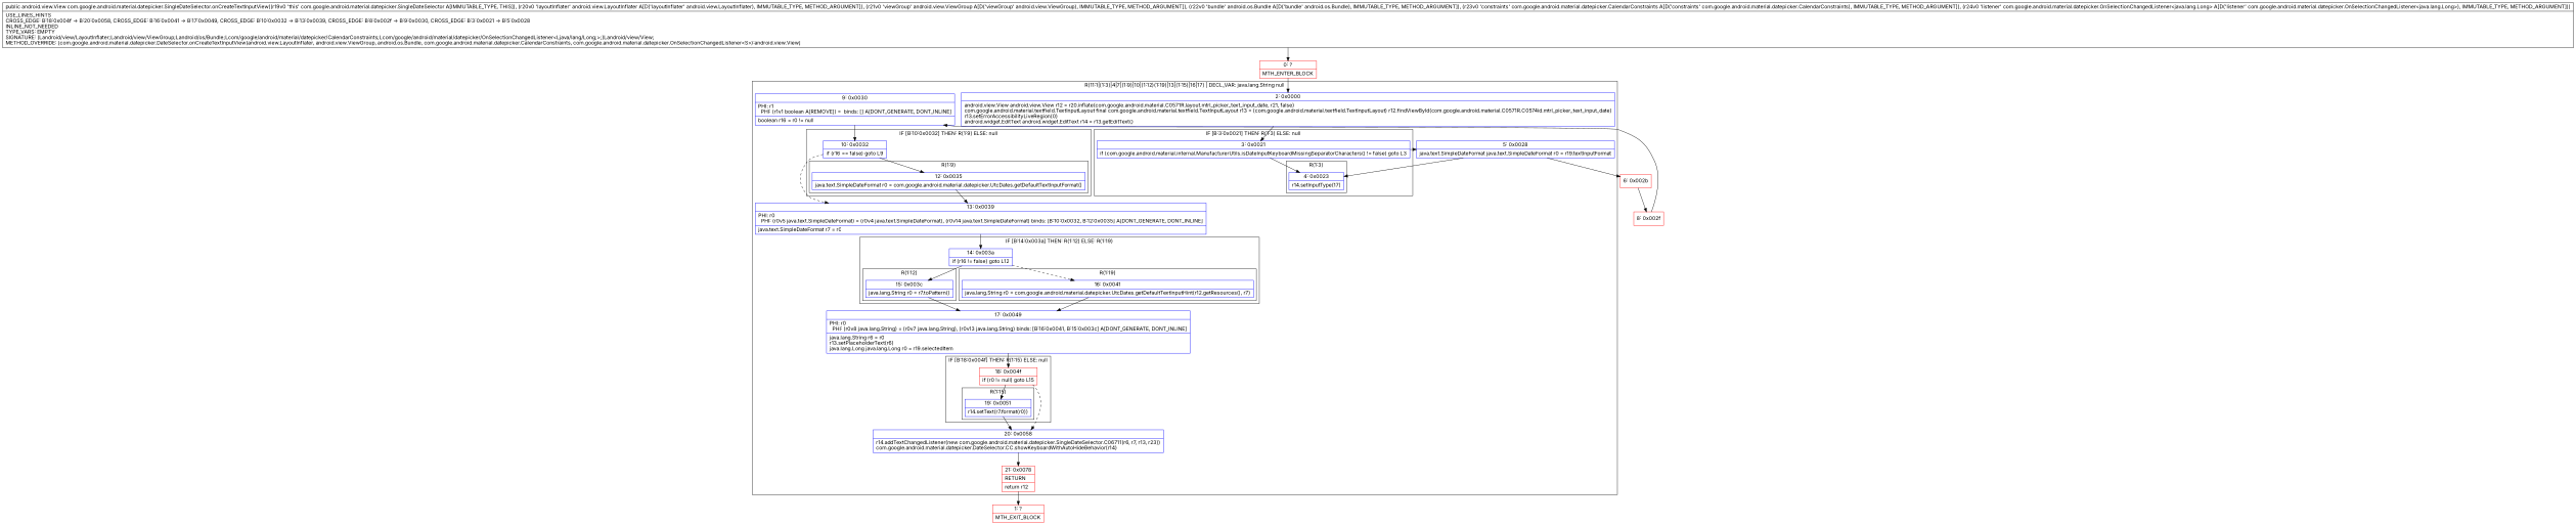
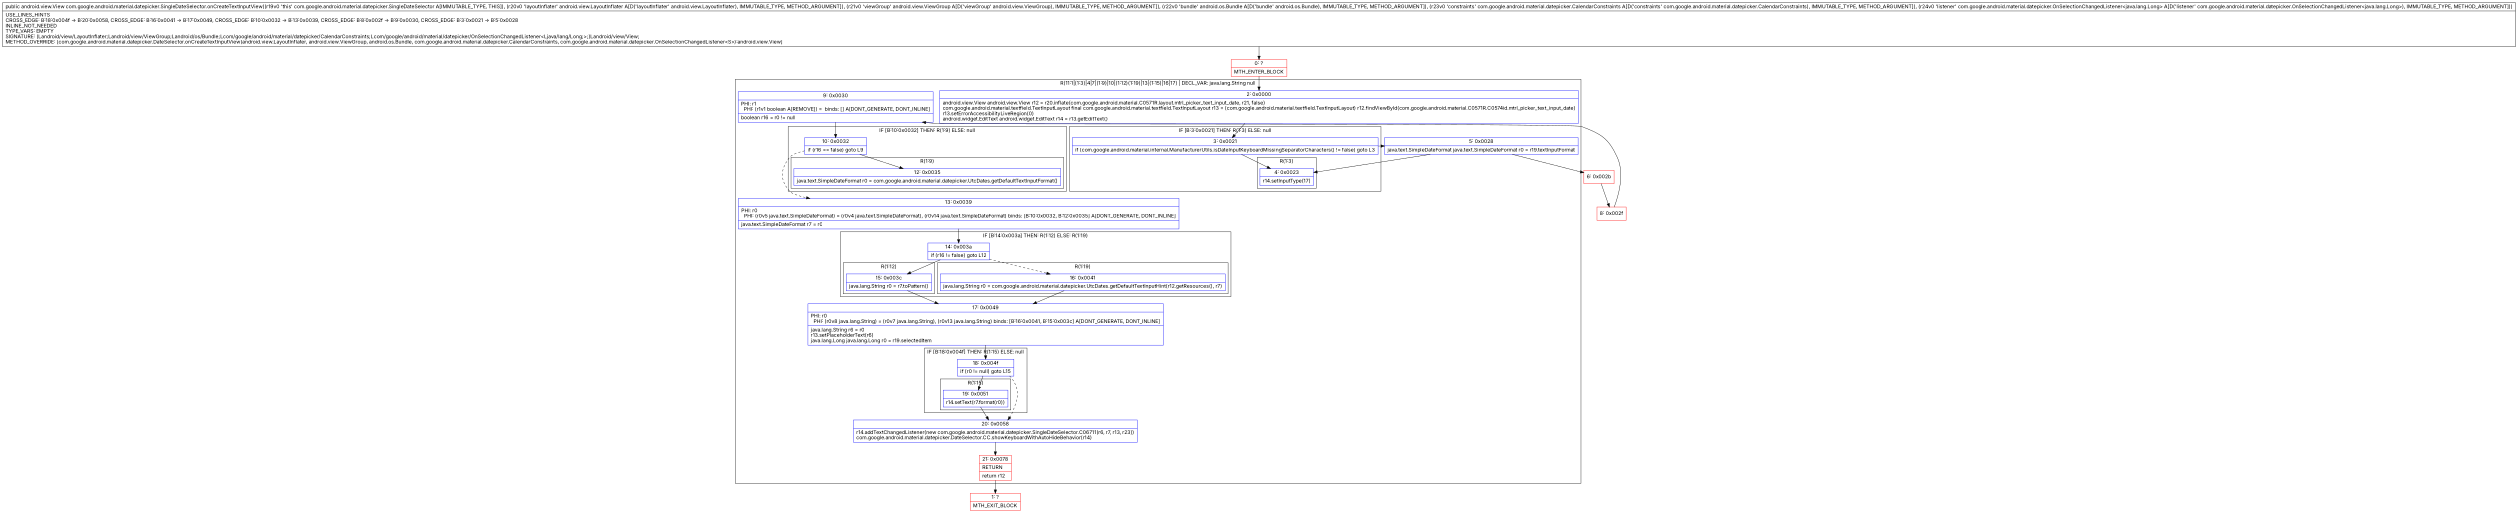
  digraph {
    fontname=Inter
    node [color=blue fontname=Inter shape=record]
    edge [fontname=Inter]
    n1 [label="{4\:\ 0x0023|r14.setInputType(17)\l}"]
    n2 [label="{3\:\ 0x0021|if (com.google.android.material.internal.ManufacturerUtils.isDateInputKeyboardMissingSeparatorCharacters() != false) goto L3\l}"]
    n3 [label="{12\:\ 0x0035|java.text.SimpleDateFormat r0 = com.google.android.material.datepicker.UtcDates.getDefaultTextInputFormat()\l}"]
    n4 [label="{10\:\ 0x0032|if (r16 == false) goto L9\l}"]
    n5 [label="{15\:\ 0x003c|java.lang.String r0 = r7.toPattern()\l}"]
    n6 [label="{16\:\ 0x0041|java.lang.String r0 = com.google.android.material.datepicker.UtcDates.getDefaultTextInputHint(r12.getResources(), r7)\l}"]
    n7 [label="{14\:\ 0x003a|if (r16 != false) goto L12\l}"]
    n8 [label="{19\:\ 0x0051|r14.setText(r7.format(r0))\l}"]
-   n9 [color=red label="{18\:\ 0x004f|if (r0 != null) goto L15\l}"]
+   n9 [label="{18\:\ 0x004f|if (r0 != null) goto L15\l}"]
    n10 [label="{2\:\ 0x0000|android.view.View android.view.View r12 = r20.inflate(com.google.android.material.C0571R.layout.mtrl_picker_text_input_date, r21, false)\lcom.google.android.material.textfield.TextInputLayout final com.google.android.material.textfield.TextInputLayout r13 = (com.google.android.material.textfield.TextInputLayout) r12.findViewById(com.google.android.material.C0571R.C0574id.mtrl_picker_text_input_date)\lr13.setErrorAccessibilityLiveRegion(0)\landroid.widget.EditText android.widget.EditText r14 = r13.getEditText()\l}"]
    n11 [label="{5\:\ 0x0028|java.text.SimpleDateFormat java.text.SimpleDateFormat r0 = r19.textInputFormat\l}"]
    n12 [label="{9\:\ 0x0030|PHI: r1 \l  PHI: (r1v1 boolean A[REMOVE]) =  binds: [] A[DONT_GENERATE, DONT_INLINE]\l|boolean r16 = r0 != null\l}"]
    n13 [label="{13\:\ 0x0039|PHI: r0 \l  PHI: (r0v5 java.text.SimpleDateFormat) = (r0v4 java.text.SimpleDateFormat), (r0v14 java.text.SimpleDateFormat) binds: [B:10:0x0032, B:12:0x0035] A[DONT_GENERATE, DONT_INLINE]\l|java.text.SimpleDateFormat r7 = r0\l}"]
    n14 [label="{17\:\ 0x0049|PHI: r0 \l  PHI: (r0v8 java.lang.String) = (r0v7 java.lang.String), (r0v13 java.lang.String) binds: [B:16:0x0041, B:15:0x003c] A[DONT_GENERATE, DONT_INLINE]\l|java.lang.String r6 = r0\lr13.setPlaceholderText(r6)\ljava.lang.Long java.lang.Long r0 = r19.selectedItem\l}"]
    n15 [label="{20\:\ 0x0058|r14.addTextChangedListener(new com.google.android.material.datepicker.SingleDateSelector.C06711(r6, r7, r13, r23))\lcom.google.android.material.datepicker.DateSelector.CC.showKeyboardWithAutoHideBehavior(r14)\l}"]
    n16 [color=red label="{21\:\ 0x0078|RETURN\l|return r12\l}"]
    n17 [color=red label="{6\:\ 0x002b}"]
    n18 [color=red label="{1\:\ ?|MTH_EXIT_BLOCK\l}"]
    n19 [color=red label="{8\:\ 0x002f}"]
    n20 [color=red label="{0\:\ ?|MTH_ENTER_BLOCK\l}"]
    n21 [label="{public android.view.View com.google.android.material.datepicker.SingleDateSelector.onCreateTextInputView((r19v0 'this' com.google.android.material.datepicker.SingleDateSelector A[IMMUTABLE_TYPE, THIS]), (r20v0 'layoutInflater' android.view.LayoutInflater A[D('layoutInflater' android.view.LayoutInflater), IMMUTABLE_TYPE, METHOD_ARGUMENT]), (r21v0 'viewGroup' android.view.ViewGroup A[D('viewGroup' android.view.ViewGroup), IMMUTABLE_TYPE, METHOD_ARGUMENT]), (r22v0 'bundle' android.os.Bundle A[D('bundle' android.os.Bundle), IMMUTABLE_TYPE, METHOD_ARGUMENT]), (r23v0 'constraints' com.google.android.material.datepicker.CalendarConstraints A[D('constraints' com.google.android.material.datepicker.CalendarConstraints), IMMUTABLE_TYPE, METHOD_ARGUMENT]), (r24v0 'listener' com.google.android.material.datepicker.OnSelectionChangedListener\<java.lang.Long\> A[D('listener' com.google.android.material.datepicker.OnSelectionChangedListener\<java.lang.Long\>), IMMUTABLE_TYPE, METHOD_ARGUMENT]))  | USE_LINES_HINTS\lCROSS_EDGE: B:18:0x004f \-\> B:20:0x0058, CROSS_EDGE: B:16:0x0041 \-\> B:17:0x0049, CROSS_EDGE: B:10:0x0032 \-\> B:13:0x0039, CROSS_EDGE: B:8:0x002f \-\> B:9:0x0030, CROSS_EDGE: B:3:0x0021 \-\> B:5:0x0028\lINLINE_NOT_NEEDED\lTYPE_VARS: EMPTY\lSIGNATURE: (Landroid\/view\/LayoutInflater;Landroid\/view\/ViewGroup;Landroid\/os\/Bundle;Lcom\/google\/android\/material\/datepicker\/CalendarConstraints;Lcom\/google\/android\/material\/datepicker\/OnSelectionChangedListener\<Ljava\/lang\/Long;\>;)Landroid\/view\/View;\lMETHOD_OVERRIDE: [com.google.android.material.datepicker.DateSelector.onCreateTextInputView(android.view.LayoutInflater, android.view.ViewGroup, android.os.Bundle, com.google.android.material.datepicker.CalendarConstraints, com.google.android.material.datepicker.OnSelectionChangedListener\<S\>):android.view.View]\l}" color=""]
    subgraph cluster_1 {
      label="R(11:1|(1:3)|4|7|(1:9)|10|(1:12)(1:19)|13|(1:15)|16|17) | DECL_VAR: java.lang.String null\l"
      n10
      n11
      n12
      n13
      n14
      n15
      n16
      subgraph cluster_2 {
        label="IF [B:3:0x0021] THEN: R(1:3) ELSE: null"
        n2
        subgraph cluster_3 {
          label="R(1:3)"
          n1
        }
      }
      subgraph cluster_4 {
        label="IF [B:10:0x0032] THEN: R(1:9) ELSE: null"
        n4
        subgraph cluster_5 {
          label="R(1:9)"
          n3
        }
      }
      subgraph cluster_6 {
        label="IF [B:14:0x003a] THEN: R(1:12) ELSE: R(1:19)"
        n7
        subgraph cluster_7 {
          label="R(1:12)"
          n5
        }
        subgraph cluster_8 {
          label="R(1:19)"
          n6
        }
      }
      subgraph cluster_9 {
        label="IF [B:18:0x004f] THEN: R(1:15) ELSE: null"
        n9
        subgraph cluster_10 {
          label="R(1:15)"
          n8
        }
      }
    }
    n2 -> n1
    n2 -> n11 [style=dashed]
-   n3 -> n13
    n4 -> n3
    n4 -> n13 [style=dashed]
    n5 -> n14
    n6 -> n14
    n7 -> n5
    n7 -> n6 [style=dashed]
    n8 -> n15
    n9 -> n8
    n9 -> n15 [style=dashed]
    n10 -> n2
    n11 -> n1
    n11 -> n17
    n12 -> n4
    n13 -> n7
    n14 -> n9
    n15 -> n16
    n16 -> n18
    n17 -> n19
    n19 -> n12
    n20 -> n10
    n21 -> n20
  }
